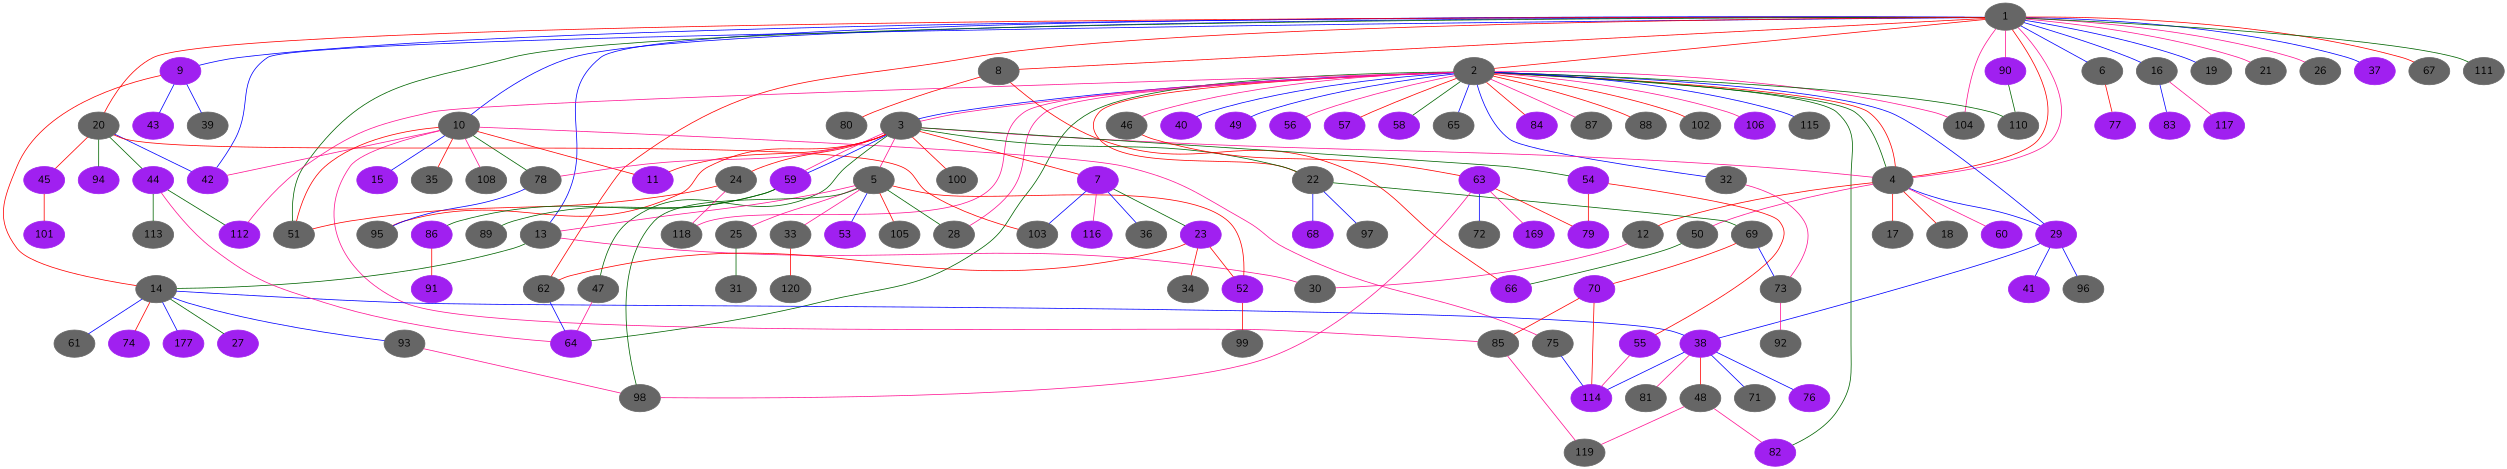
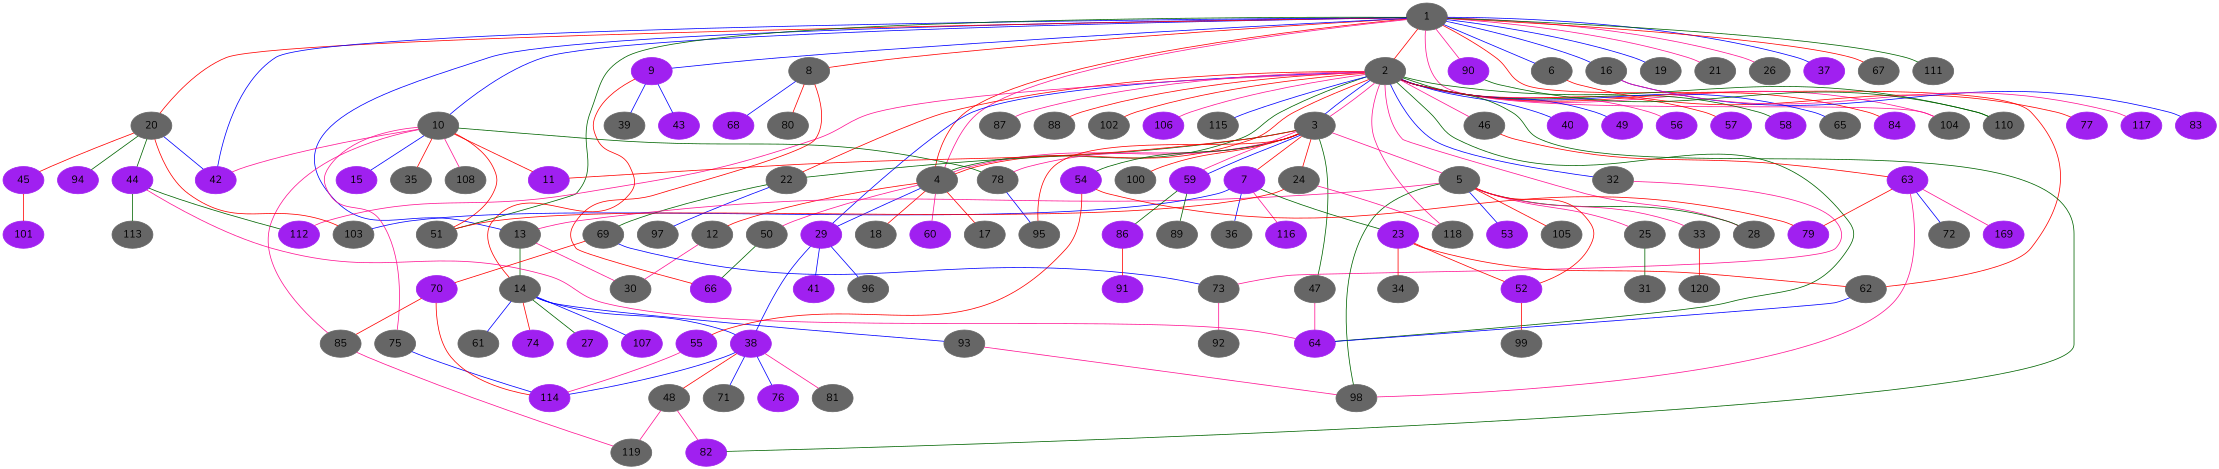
  graph {
    fontname=Nunito
    node [color=gray40 fontname=Nunito style=filled]
    edge [color=red fontname=Nunito]
    1
    2
    4
    6
    8
    9 [color=purple]
    10
    13
    16
    19
    20
    21
    26
    37 [color=purple]
    42 [color=purple]
    51
    62
    67
    90 [color=purple]
    104
    111
    3
    22
    28
    29 [color=purple]
    32
    40 [color=purple]
    46
    49 [color=purple]
    56 [color=purple]
    57 [color=purple]
    58 [color=purple]
    64 [color=purple]
    65
    82 [color=purple]
    84 [color=purple]
    87
    88
    102
    106 [color=purple]
    110
    112 [color=purple]
    115
    118
    12
    17
    18
    50
    60 [color=purple]
    77 [color=purple]
    66 [color=purple]
    68 [color=purple]
    80
    14
    39
    43 [color=purple]
    11 [color=purple]
    78
    15 [color=purple]
    35
    75
    85
    108
    30
    83 [color=purple]
    117 [color=purple]
    103
    44 [color=purple]
    45 [color=purple]
    94 [color=purple]
    5
    7 [color=purple]
    24
    47
    54 [color=purple]
    59 [color=purple]
    95
    100
    69
    97
    38 [color=purple]
    41 [color=purple]
    96
    73
    63 [color=purple]
    25
    33
    52 [color=purple]
    53 [color=purple]
    98
    105
    23 [color=purple]
    36
    116 [color=purple]
    55 [color=purple]
    79 [color=purple]
    86 [color=purple]
    89
    31
    120
    99
    34
    27 [color=purple]
    61
    74 [color=purple]
    93
-   107 [color=purple label=177]
+   107 [color=purple]
    114 [color=purple]
    119
    48
    71
    76 [color=purple]
    81
    113
    101 [color=purple]
    70 [color=purple]
    92
    72
    n119 [color=purple label=169]
    91 [color=purple]
    1 -- 2
    1 -- 4
    1 -- 4 [color=deeppink]
    1 -- 6 [color=blue]
    1 -- 8
    1 -- 9 [color=blue]
    1 -- 10 [color=blue]
    1 -- 13 [color=blue]
    1 -- 16 [color=blue]
    1 -- 19 [color=blue]
    1 -- 20
    1 -- 21 [color=deeppink]
    1 -- 26 [color=deeppink]
    1 -- 37 [color=blue]
    1 -- 42 [color=blue]
    1 -- 51 [color=darkgreen]
    1 -- 62
    1 -- 67
    1 -- 90 [color=deeppink]
    1 -- 104 [color=deeppink]
    1 -- 111 [color=darkgreen]
    2 -- 4 [color=darkgreen]
    2 -- 4
    2 -- 104 [color=deeppink]
    2 -- 3 [color=blue]
    2 -- 3 [color=deeppink]
    2 -- 22
    2 -- 28 [color=deeppink]
    2 -- 29 [color=blue]
    2 -- 32 [color=blue]
    2 -- 40 [color=blue]
    2 -- 46 [color=deeppink]
    2 -- 49 [color=blue]
    2 -- 56 [color=deeppink]
    2 -- 57
    2 -- 58 [color=darkgreen]
    2 -- 64 [color=darkgreen]
    2 -- 65 [color=blue]
    2 -- 82 [color=darkgreen]
    2 -- 84
    2 -- 87 [color=deeppink]
    2 -- 88
    2 -- 102
    2 -- 106 [color=deeppink]
    2 -- 110 [color=darkgreen]
    2 -- 112 [color=deeppink]
    2 -- 115 [color=blue]
    2 -- 118 [color=deeppink]
    4 -- 29 [color=blue]
    4 -- 12
    4 -- 17
    4 -- 18
    4 -- 50 [color=deeppink]
    4 -- 60 [color=deeppink]
    6 -- 77
    8 -- 66
-   22 -- 68 [color=blue]
+   8 -- 68 [color=blue]
    8 -- 80
    9 -- 14
    9 -- 39 [color=blue]
    9 -- 43 [color=blue]
    10 -- 42 [color=deeppink]
    10 -- 51
    10 -- 11
    10 -- 78 [color=darkgreen]
    10 -- 15 [color=blue]
    10 -- 35
    10 -- 75 [color=deeppink]
    10 -- 85 [color=deeppink]
    10 -- 108 [color=deeppink]
    13 -- 14 [color=darkgreen]
    13 -- 30 [color=deeppink]
    16 -- 83 [color=blue]
    16 -- 117 [color=deeppink]
    20 -- 42 [color=blue]
    20 -- 103
    20 -- 44 [color=darkgreen]
    20 -- 45
    20 -- 94 [color=darkgreen]
    62 -- 64 [color=blue]
    90 -- 110 [color=darkgreen]
    3 -- 4 [color=deeppink]
    3 -- 22 [color=darkgreen]
    3 -- 11
    3 -- 78 [color=deeppink]
    3 -- 5 [color=deeppink]
    3 -- 7
    3 -- 24
    3 -- 47 [color=darkgreen]
    3 -- 54 [color=darkgreen]
    3 -- 59 [color=deeppink]
    3 -- 59 [color=blue]
    3 -- 95
    3 -- 100
    22 -- 69 [color=darkgreen]
    22 -- 97 [color=blue]
    29 -- 38 [color=blue]
    29 -- 41 [color=blue]
    29 -- 96 [color=blue]
    32 -- 73 [color=deeppink]
    46 -- 63
    12 -- 30 [color=deeppink]
    50 -- 66 [color=darkgreen]
    14 -- 38 [color=blue]
    14 -- 27 [color=darkgreen]
    14 -- 61 [color=blue]
    14 -- 74
    14 -- 93 [color=blue]
    14 -- 107 [color=blue]
    78 -- 95 [color=blue]
    75 -- 114 [color=blue]
    85 -- 119 [color=deeppink]
    44 -- 64 [color=deeppink]
    44 -- 112 [color=darkgreen]
    44 -- 113 [color=darkgreen]
    45 -- 101
    5 -- 13 [color=deeppink]
    5 -- 28 [color=darkgreen]
    5 -- 25 [color=deeppink]
    5 -- 33 [color=deeppink]
    5 -- 52
    5 -- 53 [color=blue]
    5 -- 98 [color=darkgreen]
    5 -- 105
    7 -- 103 [color=blue]
    7 -- 23 [color=darkgreen]
    7 -- 36 [color=blue]
    7 -- 116 [color=deeppink]
    24 -- 51
    24 -- 118 [color=deeppink]
    47 -- 64 [color=deeppink]
    54 -- 55
    54 -- 79
    59 -- 86 [color=darkgreen]
    59 -- 89 [color=darkgreen]
    69 -- 73 [color=blue]
    69 -- 70
    38 -- 114 [color=blue]
    38 -- 48
    38 -- 71 [color=blue]
    38 -- 76 [color=blue]
    38 -- 81 [color=deeppink]
    73 -- 92 [color=deeppink]
    63 -- 98 [color=deeppink]
    63 -- 79
    63 -- 72 [color=blue]
    63 -- n119 [color=deeppink]
    25 -- 31 [color=darkgreen]
    33 -- 120
    52 -- 99
    23 -- 62
    23 -- 52
    23 -- 34
    55 -- 114 [color=deeppink]
    86 -- 91
    93 -- 98 [color=deeppink]
    48 -- 82 [color=deeppink]
    48 -- 119 [color=deeppink]
    70 -- 85
    70 -- 114
  }
